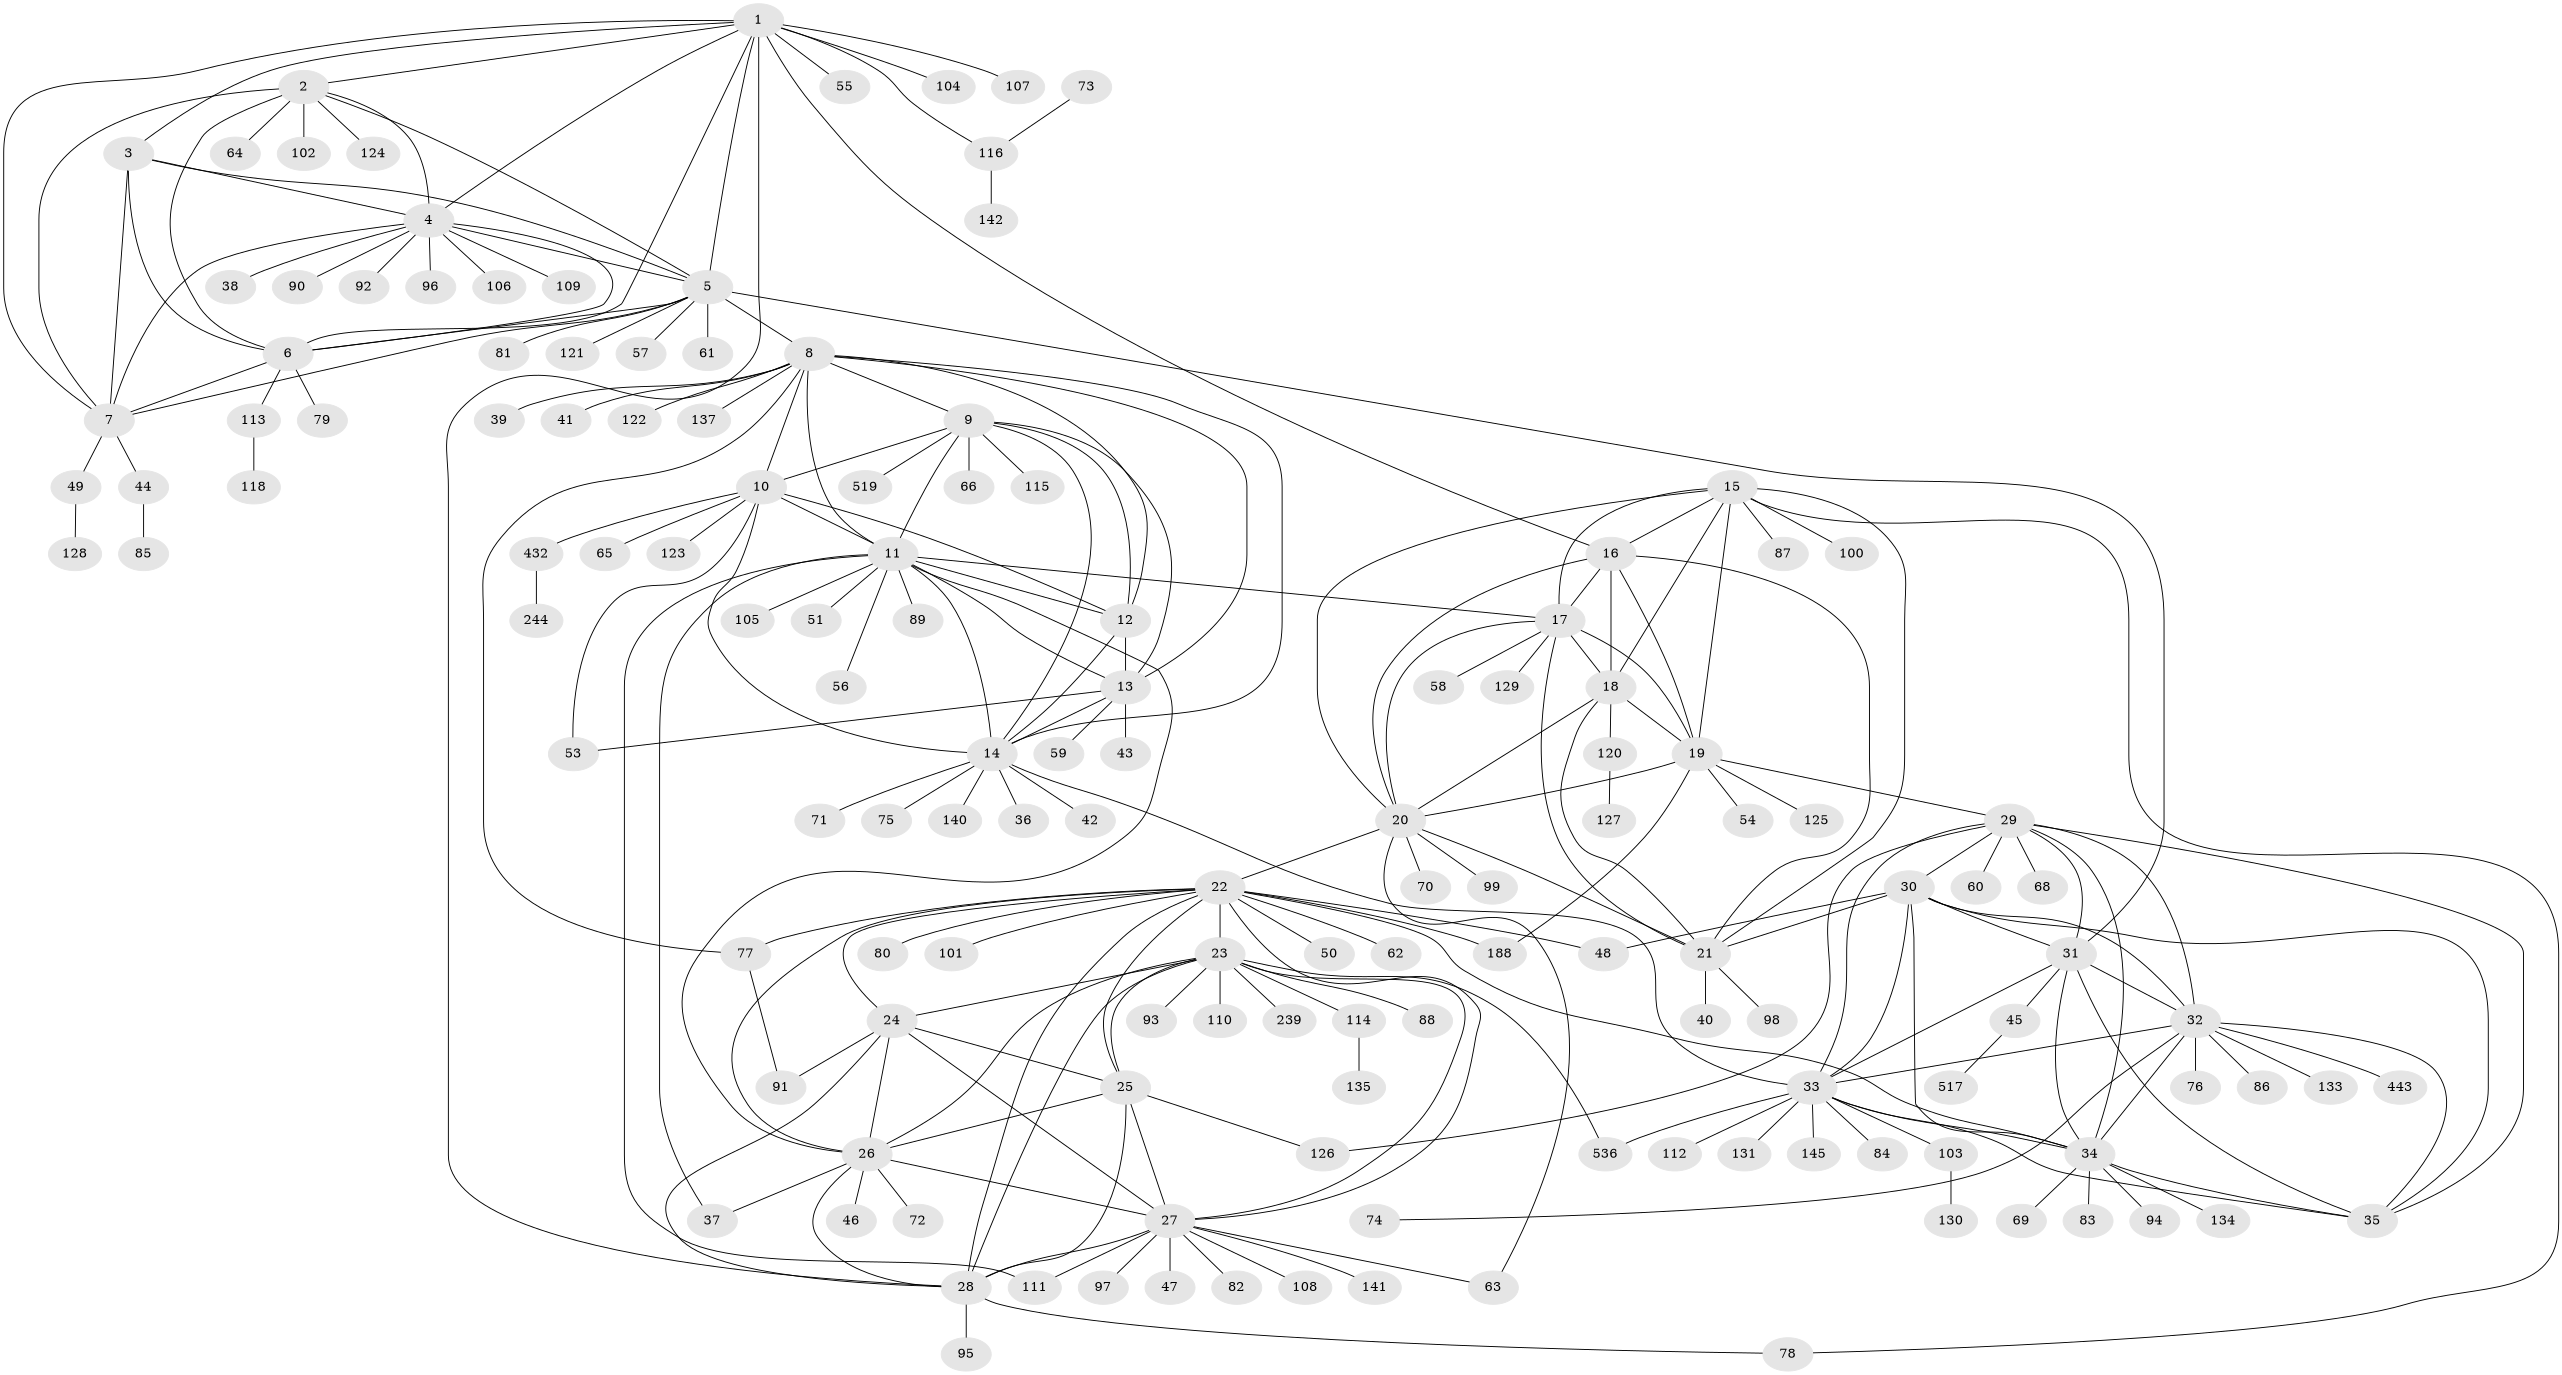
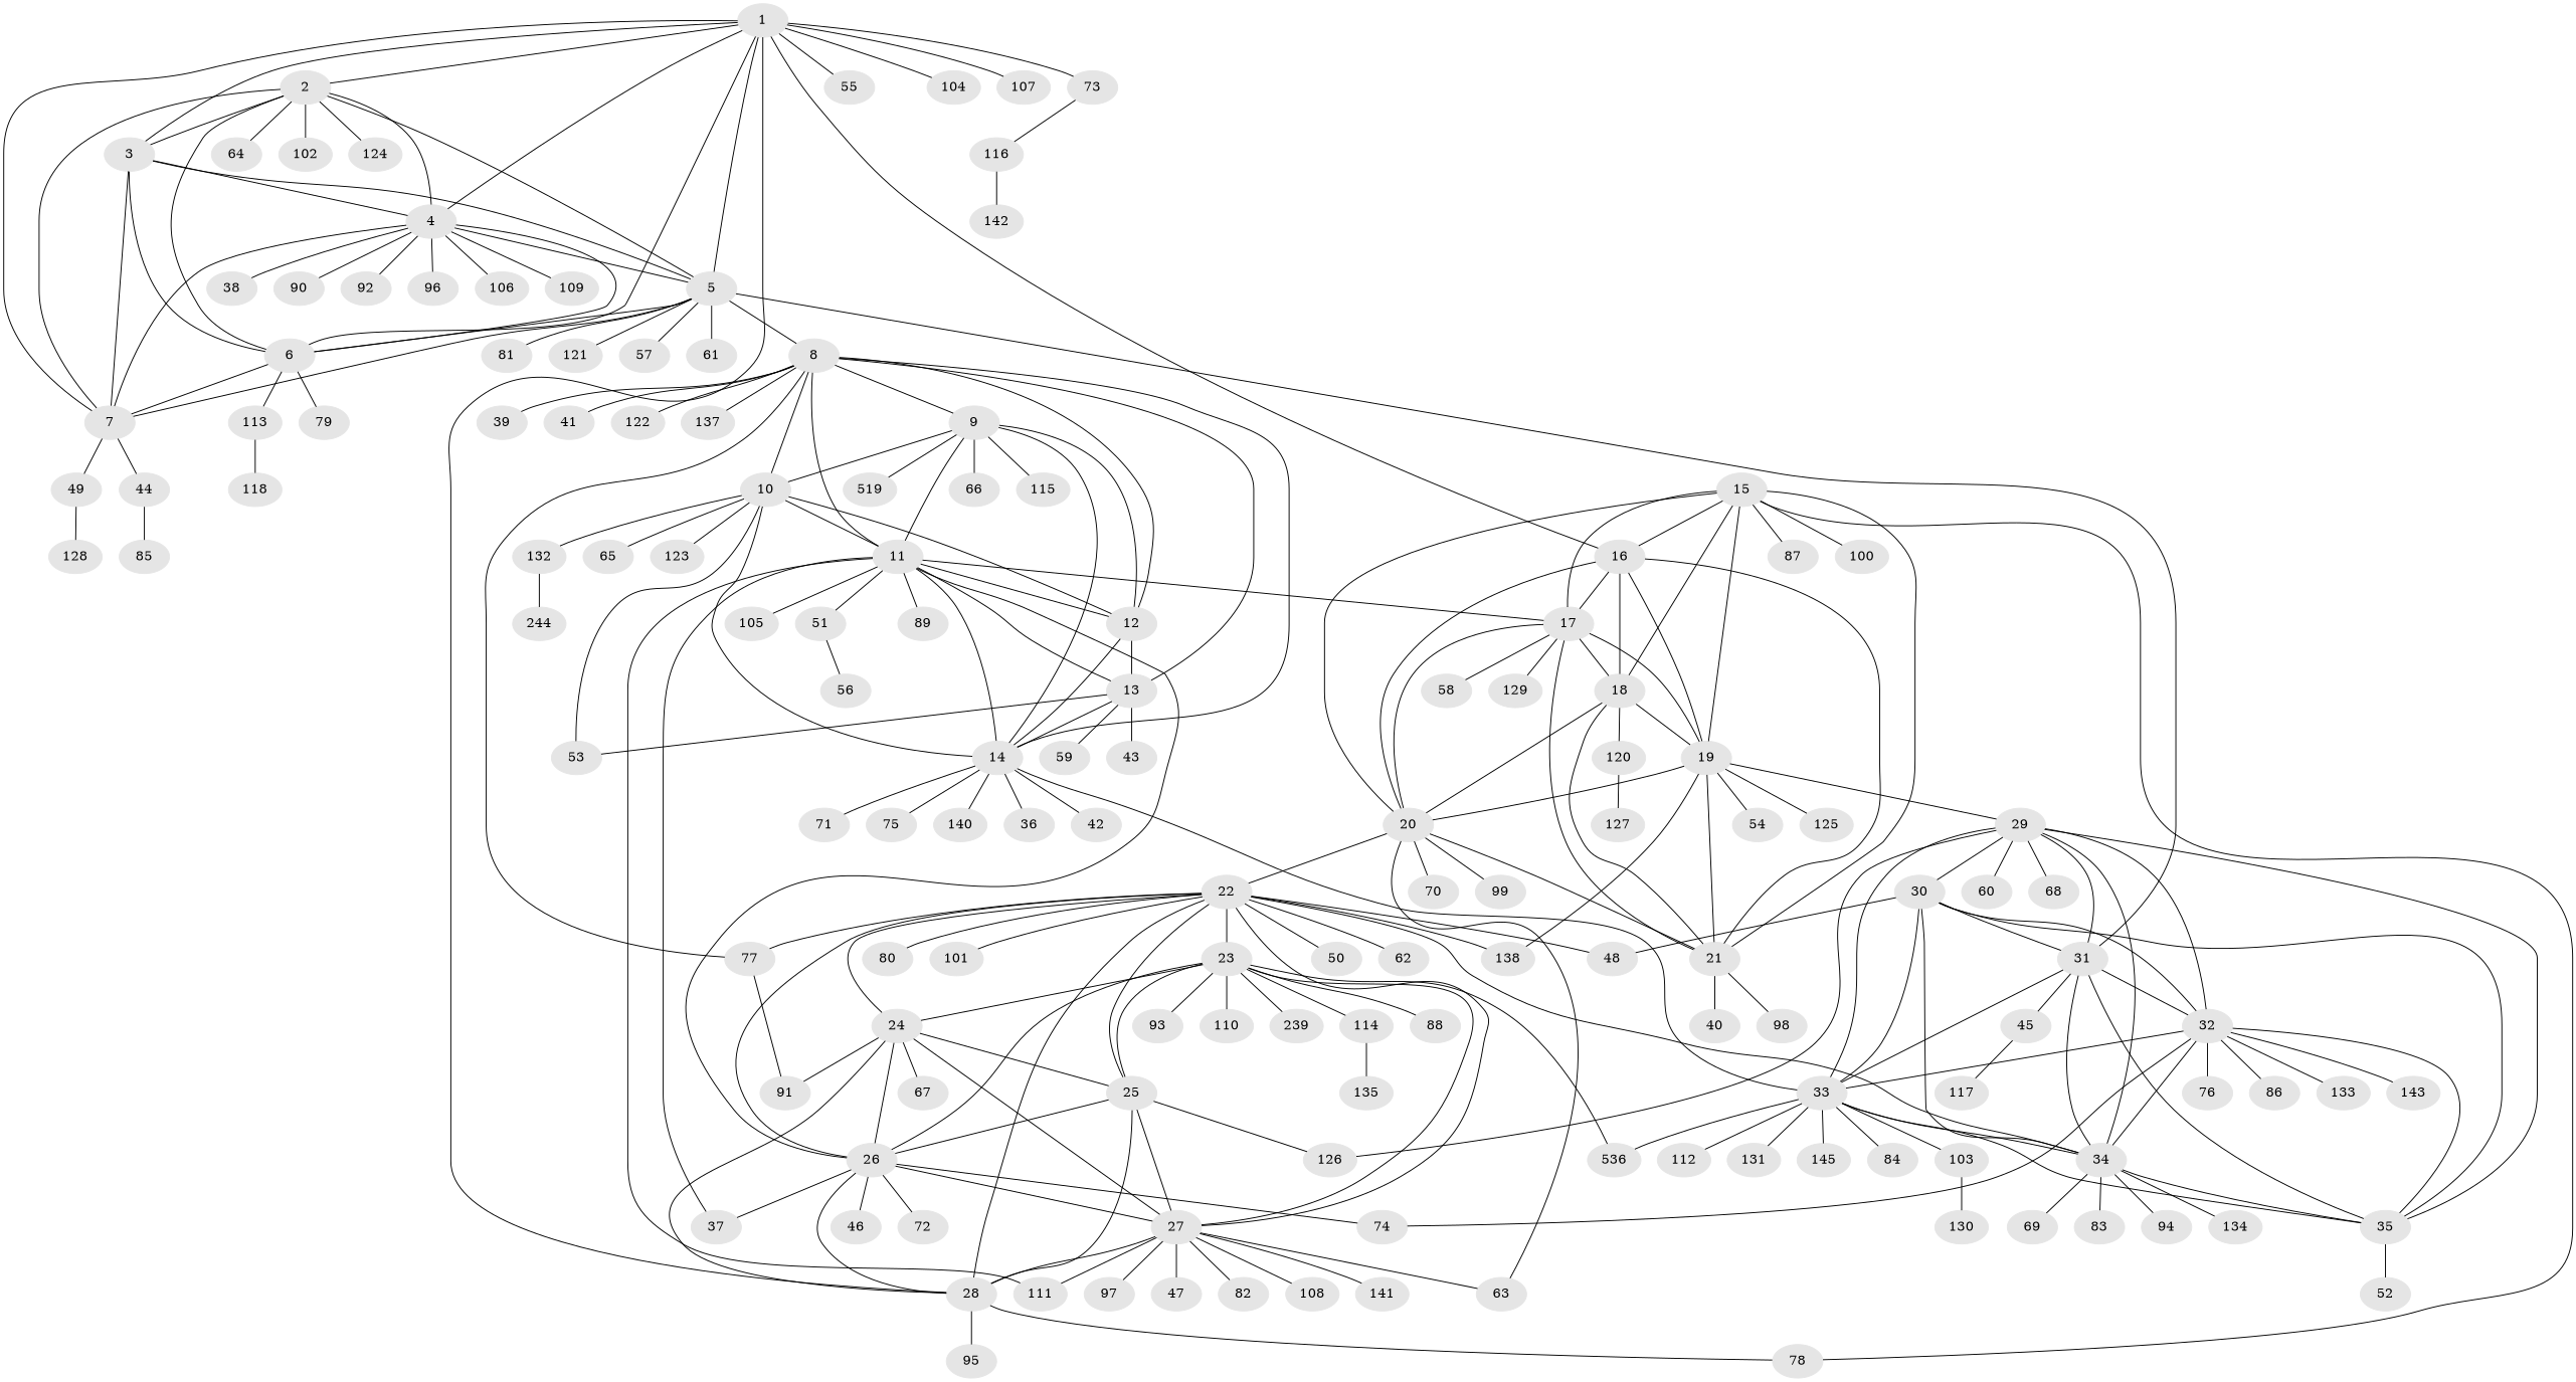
  graph {
    node [color=gray90 style=filled]
    1
    2
    3
    4
    5
    6
    7
    16
    28
    55
    73
    104
    107
    64
    102
    124
    38
    90
    92
    96
    106
    109
    8
    31
    57
    61
    81
    121
    79
    113
    44
    49
    17
    18
    19
    20
    21
    78
    95
    116
    9
    10
    11
    12
    13
    14
    39
    41
    77
    122
    137
    33
    34
    32
    35
    45
    118
    85
    128
    66
    115
    n62 [label=519]
    65
    123
-   132 [label=432]
+   132
    53
    105
    26
    37
    51
    56
    89
    111
    43
    59
    36
    42
    71
    75
    140
    91
    n82 [label=244]
    58
    129
    27
    46
    72
    74
    n89 [label=536]
    84
    103
    112
    131
    145
    15
    87
    100
    120
    29
    54
    125
-   138 [label=188]
+   138
    22
    63
    70
    99
    40
    98
    127
    126
    30
    60
    68
    23
    24
    25
    48
    50
    62
    80
    101
    88
    93
    110
    114
    n126 [label=239]
+   67
    97
    47
    82
    108
    141
    69
    83
    94
    134
    135
    76
    86
    133
-   143 [label=443]
-   117 [label=517]
+   143
+   52
+   117
    130
    142
    1 -- 2
    1 -- 3
    1 -- 4
    1 -- 5
    1 -- 6
    1 -- 7
    1 -- 16
    1 -- 28
    1 -- 55
-   1 -- 116
+   1 -- 73
    1 -- 104
    1 -- 107
+   2 -- 3
    2 -- 4
    2 -- 5
    2 -- 6
    2 -- 7
    2 -- 64
    2 -- 102
    2 -- 124
    3 -- 4
    3 -- 5
    3 -- 6
    3 -- 7
    4 -- 5
    4 -- 6
    4 -- 7
    4 -- 38
    4 -- 90
    4 -- 92
    4 -- 96
    4 -- 106
    4 -- 109
    5 -- 6
    5 -- 7
    5 -- 8
    5 -- 31
    5 -- 57
    5 -- 61
    5 -- 81
    5 -- 121
    6 -- 7
    6 -- 79
    6 -- 113
    7 -- 44
    7 -- 49
    16 -- 17
    16 -- 18
    16 -- 19
    16 -- 20
    16 -- 21
    28 -- 78
    28 -- 95
    73 -- 116
    8 -- 9
    8 -- 10
    8 -- 11
    8 -- 12
    8 -- 13
    8 -- 14
    8 -- 39
    8 -- 41
    8 -- 77
    8 -- 122
    8 -- 137
    31 -- 33
    31 -- 34
    31 -- 32
    31 -- 35
    31 -- 45
    113 -- 118
    44 -- 85
    49 -- 128
    17 -- 18
    17 -- 19
    17 -- 20
    17 -- 21
    17 -- 58
    17 -- 129
    18 -- 19
    18 -- 20
    18 -- 21
    18 -- 120
    19 -- 20
-   30 -- 21
+   19 -- 21
    19 -- 29
    19 -- 54
    19 -- 125
    19 -- 138
    20 -- 21
    20 -- 22
    20 -- 63
    20 -- 70
    20 -- 99
    21 -- 40
    21 -- 98
    116 -- 142
    9 -- 10
    9 -- 11
    9 -- 12
-   9 -- 13
    9 -- 14
    9 -- 66
    9 -- 115
    9 -- n62
    10 -- 11
    10 -- 12
    10 -- 14
    10 -- 65
    10 -- 123
    10 -- 132
    10 -- 53
    11 -- 17
    11 -- 12
    11 -- 13
    11 -- 14
    11 -- 105
    11 -- 26
    11 -- 37
    11 -- 51
-   11 -- 56
+   51 -- 56
    11 -- 89
    11 -- 111
    12 -- 13
    12 -- 14
    13 -- 14
    13 -- 53
    13 -- 43
    13 -- 59
    14 -- 33
    14 -- 36
    14 -- 42
    14 -- 71
    14 -- 75
    14 -- 140
    77 -- 91
    33 -- 34
    33 -- 35
    33 -- n89
    33 -- 84
    33 -- 103
    33 -- 112
    33 -- 131
    33 -- 145
    34 -- 35
    34 -- 69
    34 -- 83
    34 -- 94
    34 -- 134
    32 -- 33
    32 -- 34
    32 -- 35
    32 -- 74
    32 -- 76
    32 -- 86
    32 -- 133
    32 -- 143
+   35 -- 52
    45 -- 117
    132 -- n82
    26 -- 28
    26 -- 37
    26 -- 27
    26 -- 46
    26 -- 72
+   26 -- 74
    27 -- 28
    27 -- 111
    27 -- 63
    27 -- 97
    27 -- 47
    27 -- 82
    27 -- 108
    27 -- 141
    103 -- 130
    15 -- 16
    15 -- 17
    15 -- 18
    15 -- 19
    15 -- 20
    15 -- 21
    15 -- 78
    15 -- 87
    15 -- 100
    120 -- 127
    29 -- 31
    29 -- 33
    29 -- 34
    29 -- 32
    29 -- 35
    29 -- 126
    29 -- 30
    29 -- 60
    29 -- 68
    22 -- 28
    22 -- 77
    22 -- 34
    22 -- 26
    22 -- 27
    22 -- 138
    22 -- 23
    22 -- 24
    22 -- 25
    22 -- 48
    22 -- 50
    22 -- 62
    22 -- 80
    22 -- 101
    30 -- 31
    30 -- 33
    30 -- 34
    30 -- 32
    30 -- 35
    30 -- 48
-   23 -- 28
    23 -- 26
    23 -- 27
    23 -- n89
    23 -- 24
    23 -- 25
    23 -- 88
    23 -- 93
    23 -- 110
    23 -- 114
    23 -- n126
    24 -- 28
    24 -- 26
    24 -- 91
    24 -- 27
    24 -- 25
+   24 -- 67
    25 -- 28
    25 -- 26
    25 -- 27
    25 -- 126
    114 -- 135
  }
